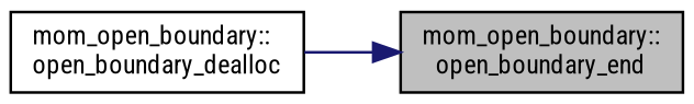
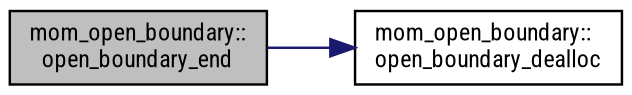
  digraph {
    rankdir=LR
    fontname="Roboto Condensed"
    node [color=black fontname="Roboto Condensed" fontsize=10 shape=record style=filled]
    n1 [fillcolor=grey75 fontcolor=black height=0.2 label="mom_open_boundary::\lopen_boundary_end" width=0.4]
    n2 [fillcolor=white height=0.2 label="mom_open_boundary::\lopen_boundary_dealloc" width=0.4]
-   n2 -> n1 [color=midnightblue fontname="Roboto Condensed" fontsize=10 labelfontname=Helvetica labelfontsize=10 style=solid]
+   n1 -> n2 [color=midnightblue fontname="Roboto Condensed" fontsize=10 labelfontname=Helvetica labelfontsize=10 style=solid]
  }
